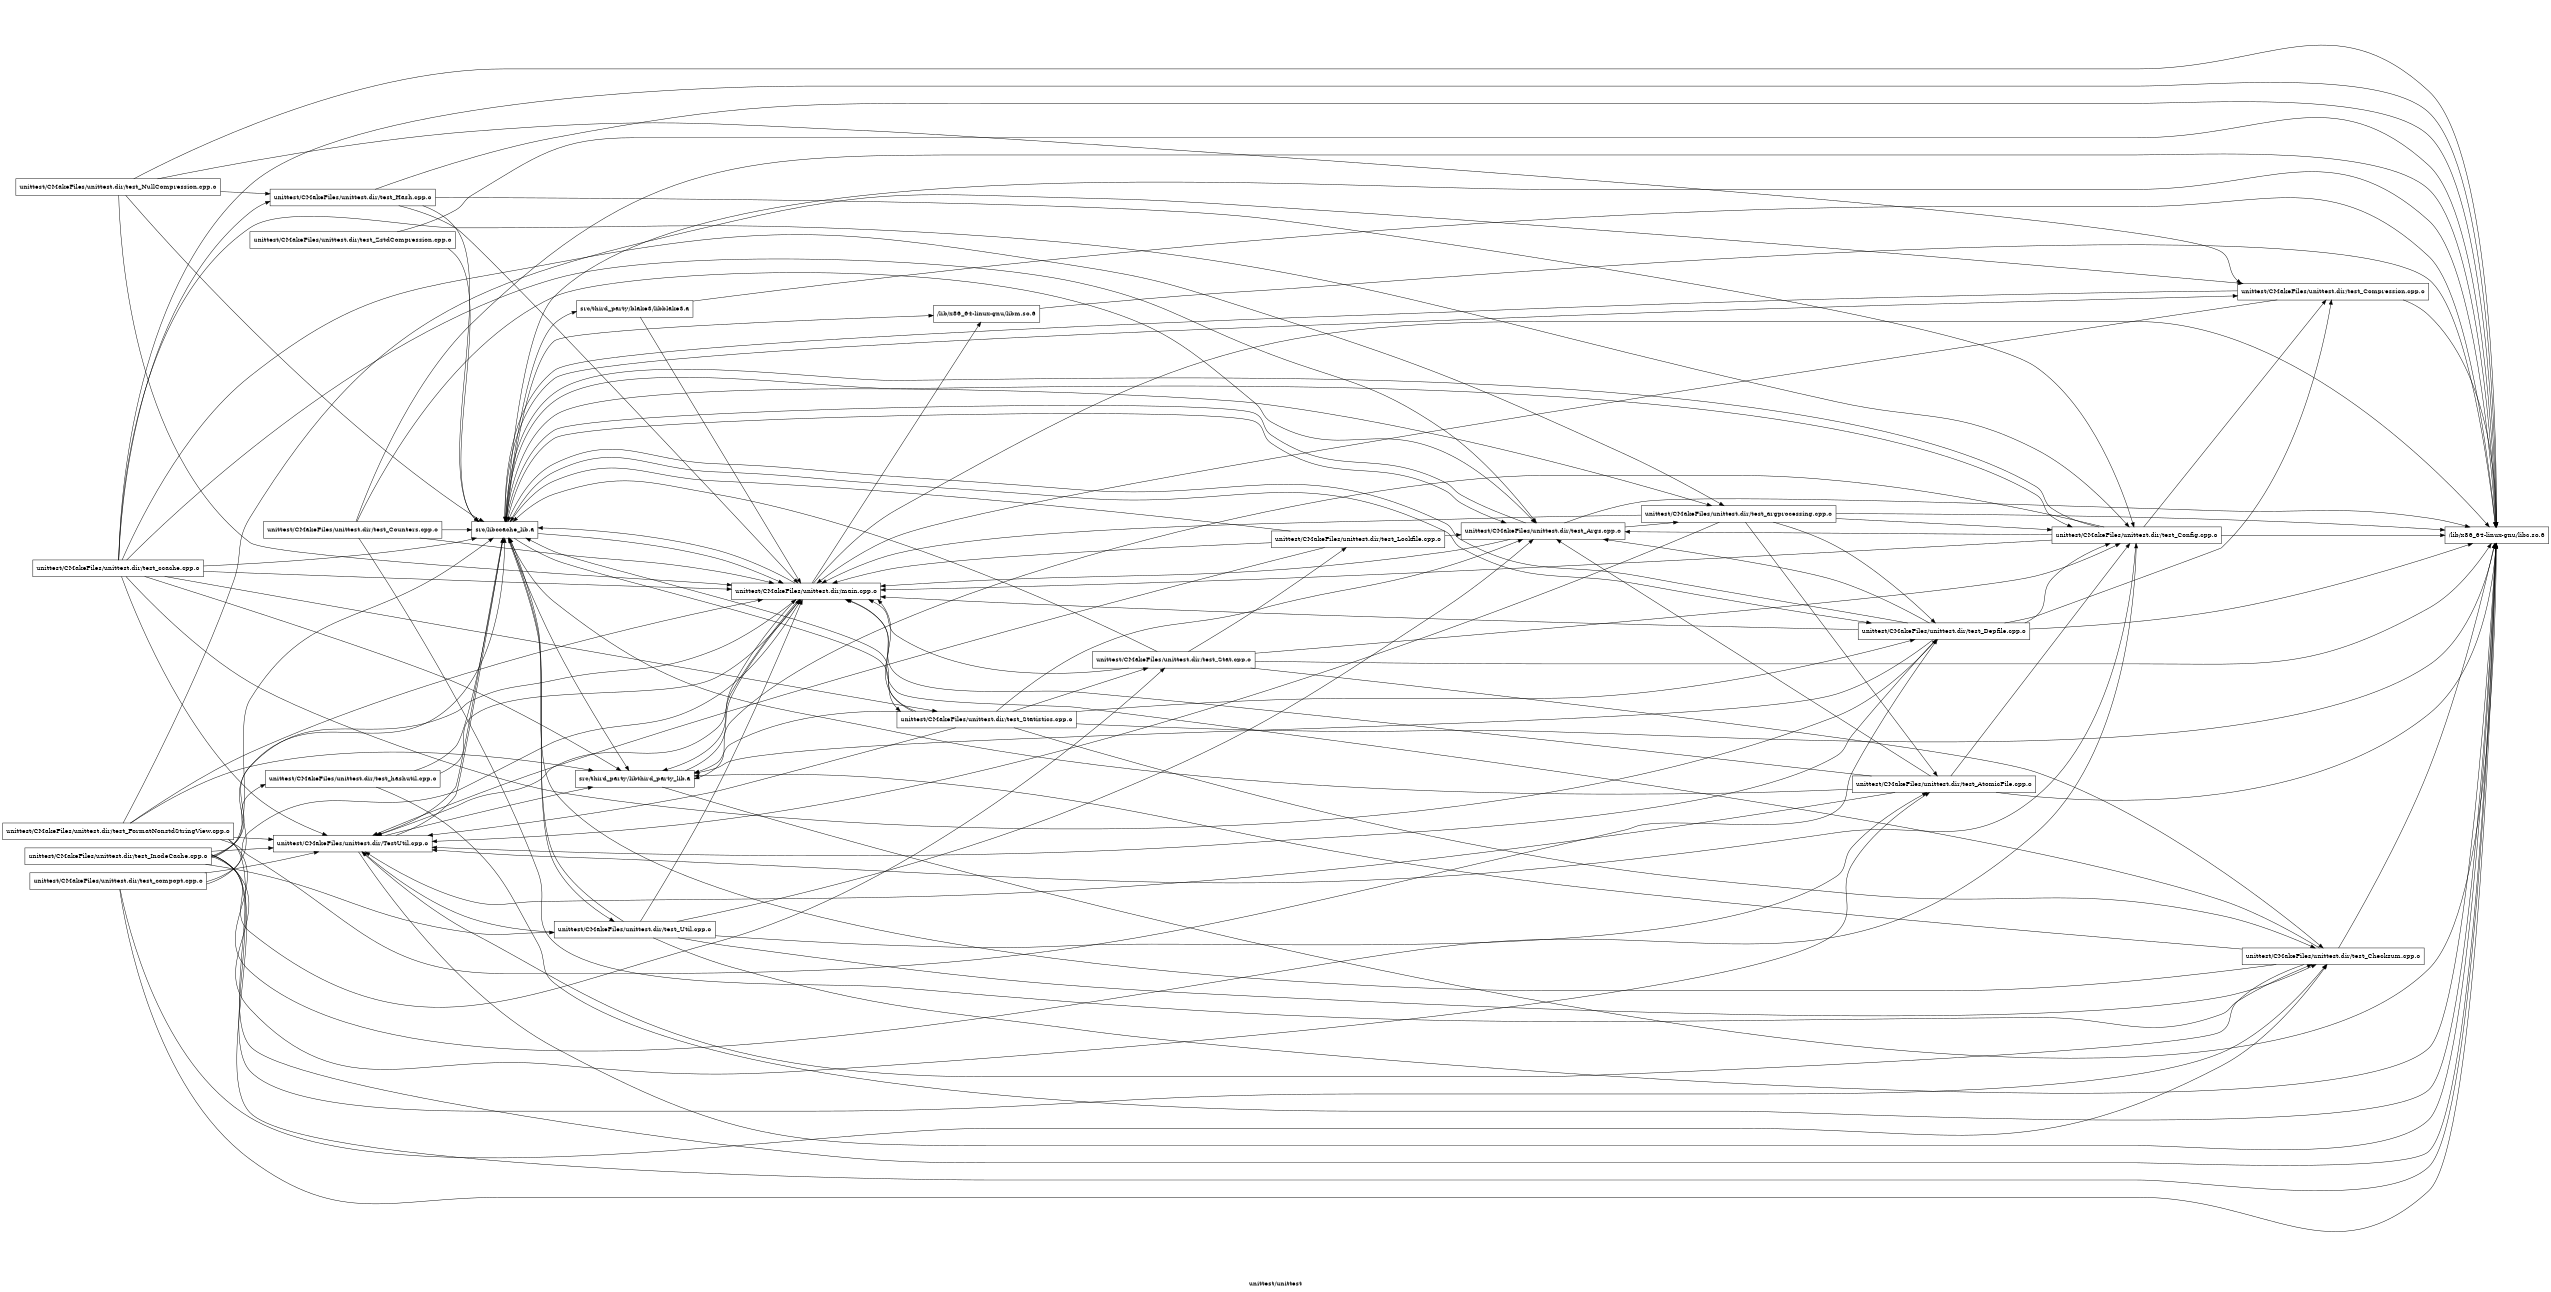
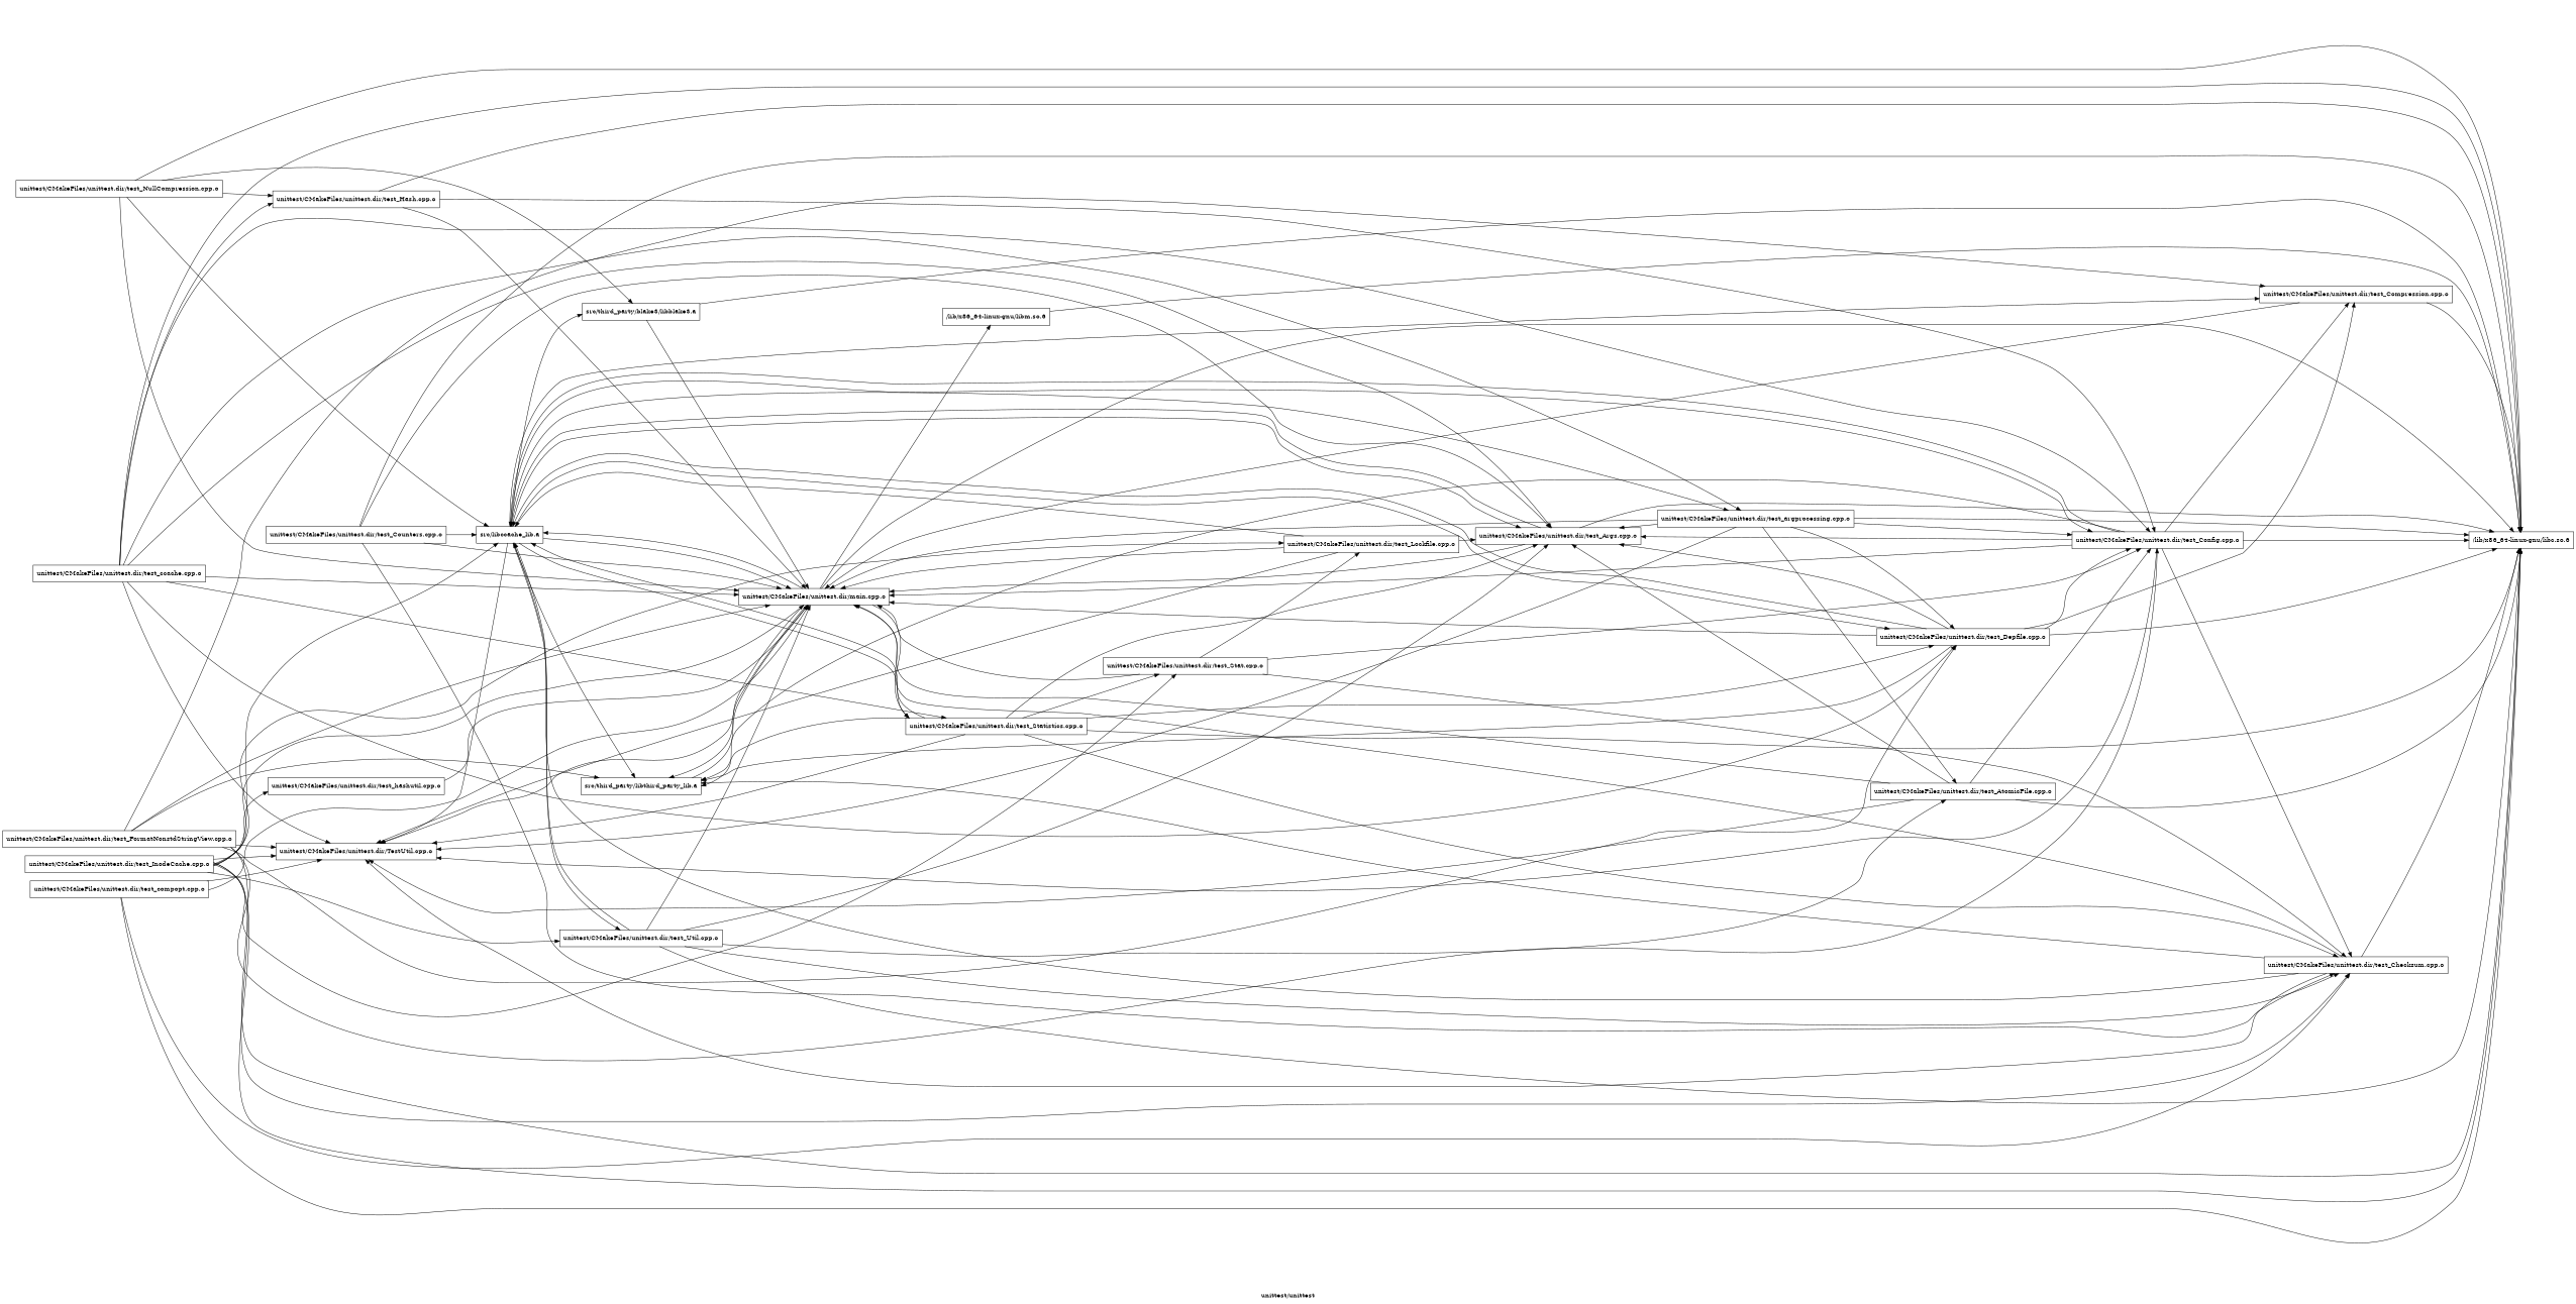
  digraph {
    label="unittest/unittest"
    rankdir=LR
    node [shape=record]
    n1 [label="{unittest/CMakeFiles/unittest.dir/TestUtil.cpp.o}"]
    n2 [label="{/lib/x86_64-linux-gnu/libc.so.6}"]
    n3 [label="{src/libccache_lib.a}"]
    n4 [label="{src/third_party/libthird_party_lib.a}"]
    n5 [label="{unittest/CMakeFiles/unittest.dir/test_Args.cpp.o}"]
    n6 [label="{unittest/CMakeFiles/unittest.dir/test_Config.cpp.o}"]
    n7 [label="{unittest/CMakeFiles/unittest.dir/main.cpp.o}"]
    n8 [label="{unittest/CMakeFiles/unittest.dir/test_Compression.cpp.o}"]
    n9 [label="{unittest/CMakeFiles/unittest.dir/test_Depfile.cpp.o}"]
    n10 [label="{src/third_party/blake3/libblake3.a}"]
    n11 [label="{unittest/CMakeFiles/unittest.dir/test_Statistics.cpp.o}"]
    n12 [label="{unittest/CMakeFiles/unittest.dir/test_Util.cpp.o}"]
    n13 [label="{unittest/CMakeFiles/unittest.dir/test_argprocessing.cpp.o}"]
    n14 [label="{/lib/x86_64-linux-gnu/libm.so.6}"]
    n15 [label="{unittest/CMakeFiles/unittest.dir/test_Checksum.cpp.o}"]
    n16 [label="{unittest/CMakeFiles/unittest.dir/test_Stat.cpp.o}"]
    n17 [label="{unittest/CMakeFiles/unittest.dir/test_AtomicFile.cpp.o}"]
    n18 [label="{unittest/CMakeFiles/unittest.dir/test_Lockfile.cpp.o}"]
    n19 [label="{unittest/CMakeFiles/unittest.dir/test_Hash.cpp.o}"]
    n20 [label="{unittest/CMakeFiles/unittest.dir/test_Counters.cpp.o}"]
    n21 [label="{unittest/CMakeFiles/unittest.dir/test_FormatNonstdStringView.cpp.o}"]
    n22 [label="{unittest/CMakeFiles/unittest.dir/test_NullCompression.cpp.o}"]
-   n23 [label="{unittest/CMakeFiles/unittest.dir/test_ZstdCompression.cpp.o}"]
    n24 [label="{unittest/CMakeFiles/unittest.dir/test_ccache.cpp.o}"]
    n25 [label="{unittest/CMakeFiles/unittest.dir/test_compopt.cpp.o}"]
    n26 [label="{unittest/CMakeFiles/unittest.dir/test_hashutil.cpp.o}"]
    n27 [label="{unittest/CMakeFiles/unittest.dir/test_InodeCache.cpp.o}"]
-   n1 -> n2
-   n1 -> n3
-   n1 -> n4
    n3 -> n1
-   n3 -> n2
    n3 -> n4
    n3 -> n5
    n3 -> n6
    n3 -> n7
    n3 -> n8
    n3 -> n9
    n3 -> n10
    n3 -> n11
    n3 -> n12
    n3 -> n13
-   n3 -> n14
-   n4 -> n2
    n4 -> n7
    n5 -> n2
    n5 -> n3
    n5 -> n7
    n6 -> n1
    n6 -> n2
    n6 -> n3
    n6 -> n4
    n6 -> n5
    n6 -> n7
    n6 -> n8
+   n6 -> n15
    n7 -> n1
    n7 -> n2
    n7 -> n3
    n7 -> n4
    n7 -> n14
    n8 -> n2
-   n8 -> n3
    n8 -> n7
-   n9 -> n1
    n9 -> n2
    n9 -> n3
    n9 -> n4
    n9 -> n5
    n9 -> n6
    n9 -> n7
    n9 -> n8
    n10 -> n2
    n10 -> n7
    n11 -> n1
    n11 -> n2
    n11 -> n3
    n11 -> n4
    n11 -> n5
-   n11 -> n7
+   n7 -> n11
    n11 -> n9
    n11 -> n15
    n11 -> n16
-   n12 -> n1
    n12 -> n2
    n12 -> n3
    n12 -> n5
    n12 -> n7
    n12 -> n15
    n12 -> n17
    n13 -> n1
    n13 -> n2
-   n5 -> n13
+   n13 -> n5
    n13 -> n6
    n13 -> n7
    n13 -> n9
    n13 -> n17
    n14 -> n2
    n15 -> n1
    n15 -> n2
    n15 -> n3
    n15 -> n4
    n15 -> n7
-   n16 -> n2
-   n16 -> n3
    n16 -> n6
    n16 -> n7
    n16 -> n15
    n16 -> n18
    n17 -> n1
    n17 -> n2
-   n17 -> n3
    n17 -> n5
    n17 -> n6
    n17 -> n7
    n18 -> n1
    n18 -> n3
    n18 -> n5
    n18 -> n7
    n19 -> n2
-   n19 -> n3
    n19 -> n6
    n19 -> n7
    n20 -> n2
    n20 -> n3
    n20 -> n5
    n20 -> n7
    n20 -> n15
    n21 -> n1
    n21 -> n2
    n21 -> n4
    n21 -> n6
    n21 -> n7
    n21 -> n8
    n21 -> n9
    n22 -> n2
    n22 -> n3
    n22 -> n7
-   n22 -> n8
+   n22 -> n10
    n22 -> n19
-   n23 -> n2
-   n23 -> n3
    n24 -> n1
    n24 -> n2
-   n24 -> n3
-   n24 -> n4
    n24 -> n5
    n24 -> n6
    n24 -> n7
    n24 -> n9
    n24 -> n11
    n24 -> n13
    n24 -> n19
    n25 -> n1
    n25 -> n2
-   n25 -> n3
    n25 -> n7
    n25 -> n15
-   n26 -> n2
-   n26 -> n3
    n26 -> n7
    n27 -> n1
    n27 -> n2
    n27 -> n3
    n27 -> n7
    n27 -> n12
    n27 -> n15
    n27 -> n16
-   n27 -> n17
+   n27 -> n18
    n27 -> n26
  }
